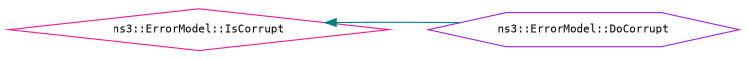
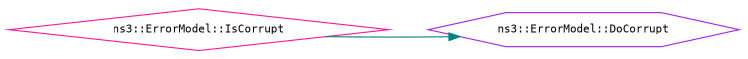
  digraph {
    rankdir=RL
    fontname="DejaVu Sans Mono"
    node [fillcolor=white fontname="DejaVu Sans Mono" fontsize=10 style=filled]
    n1 [color=purple fontcolor=black height=0.2 label="ns3::ErrorModel::DoCorrupt" shape=hexagon width=0.4]
    n2 [color=deeppink height=0.2 label="ns3::ErrorModel::IsCorrupt" shape=diamond width=0.4]
-   n2 -> n1 [color=teal dir=back fontname="DejaVu Sans Mono" fontsize=10 labelfontname=Helvetica labelfontsize=10 style=solid]
+   n1 -> n2 [color=teal dir=back fontname="DejaVu Sans Mono" fontsize=10 labelfontname=Helvetica labelfontsize=10 style=solid]
  }
